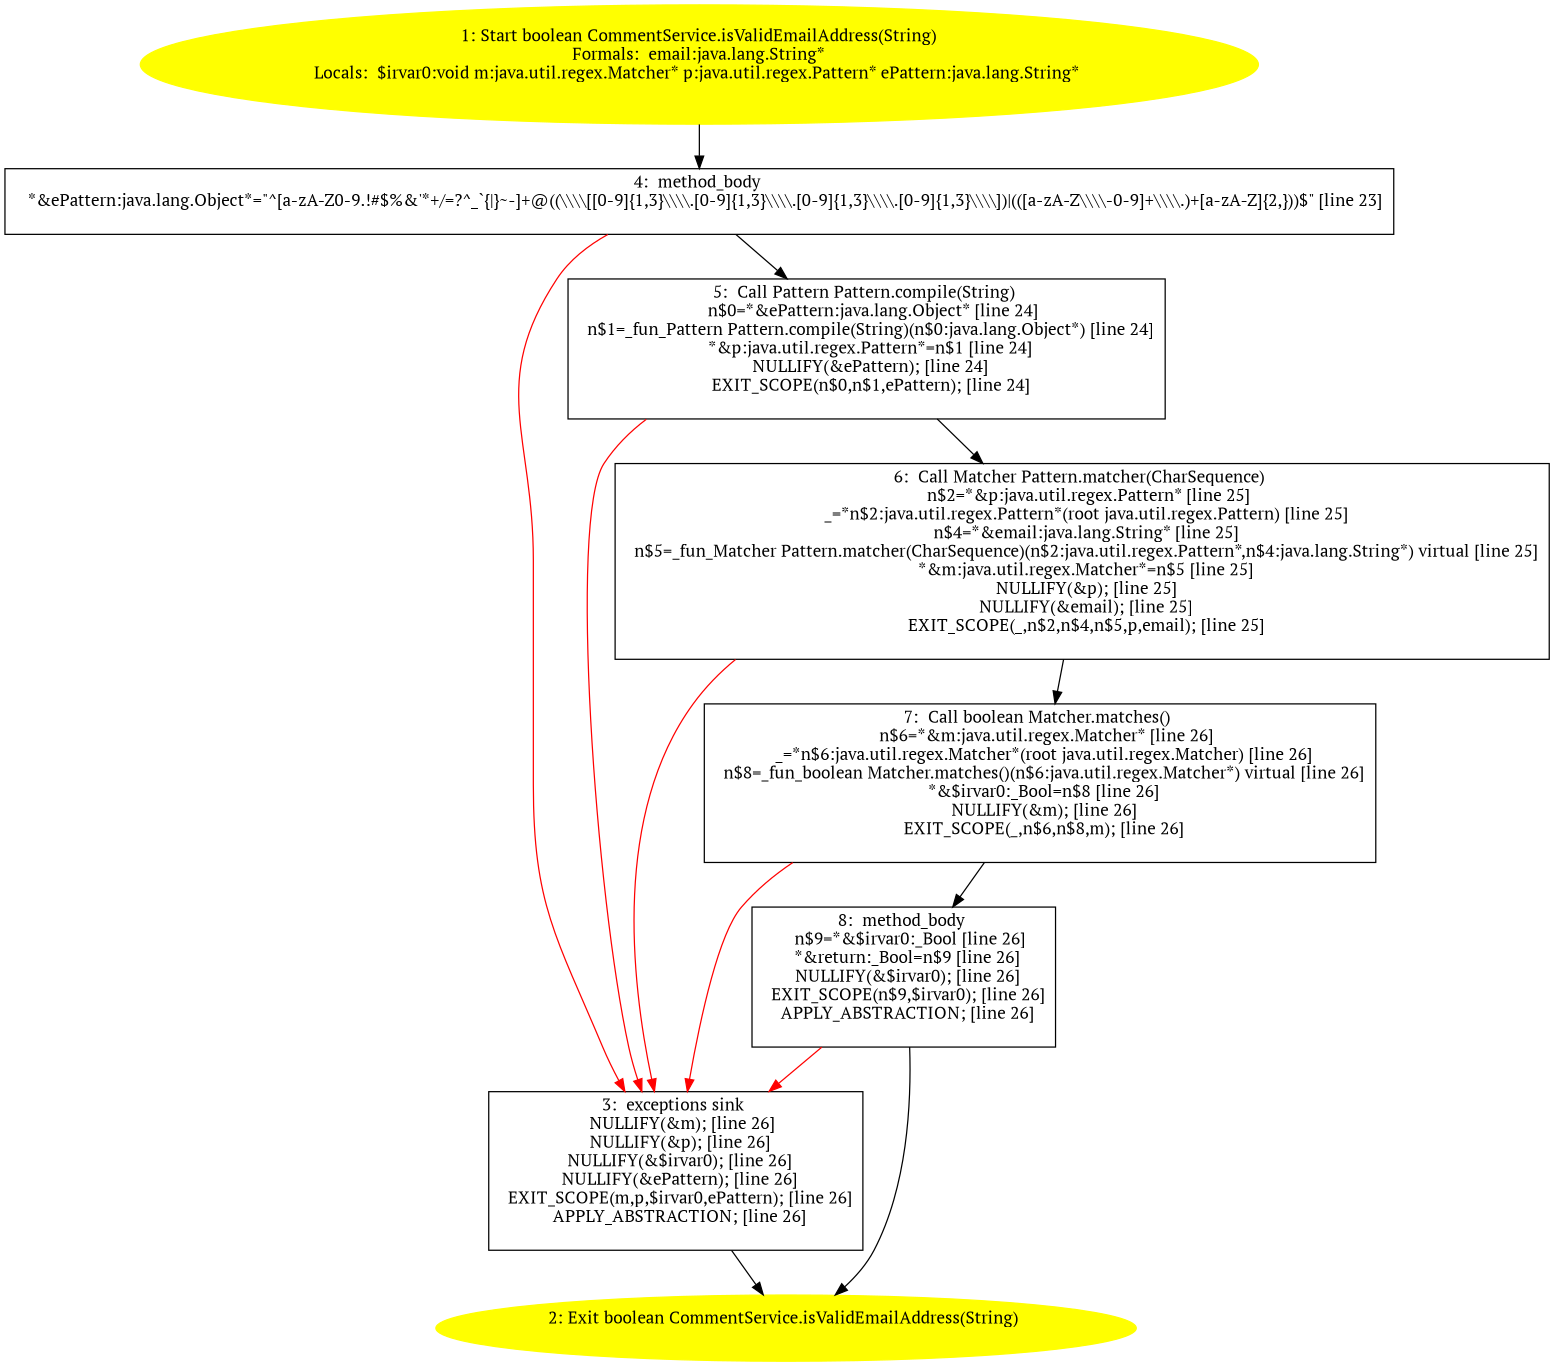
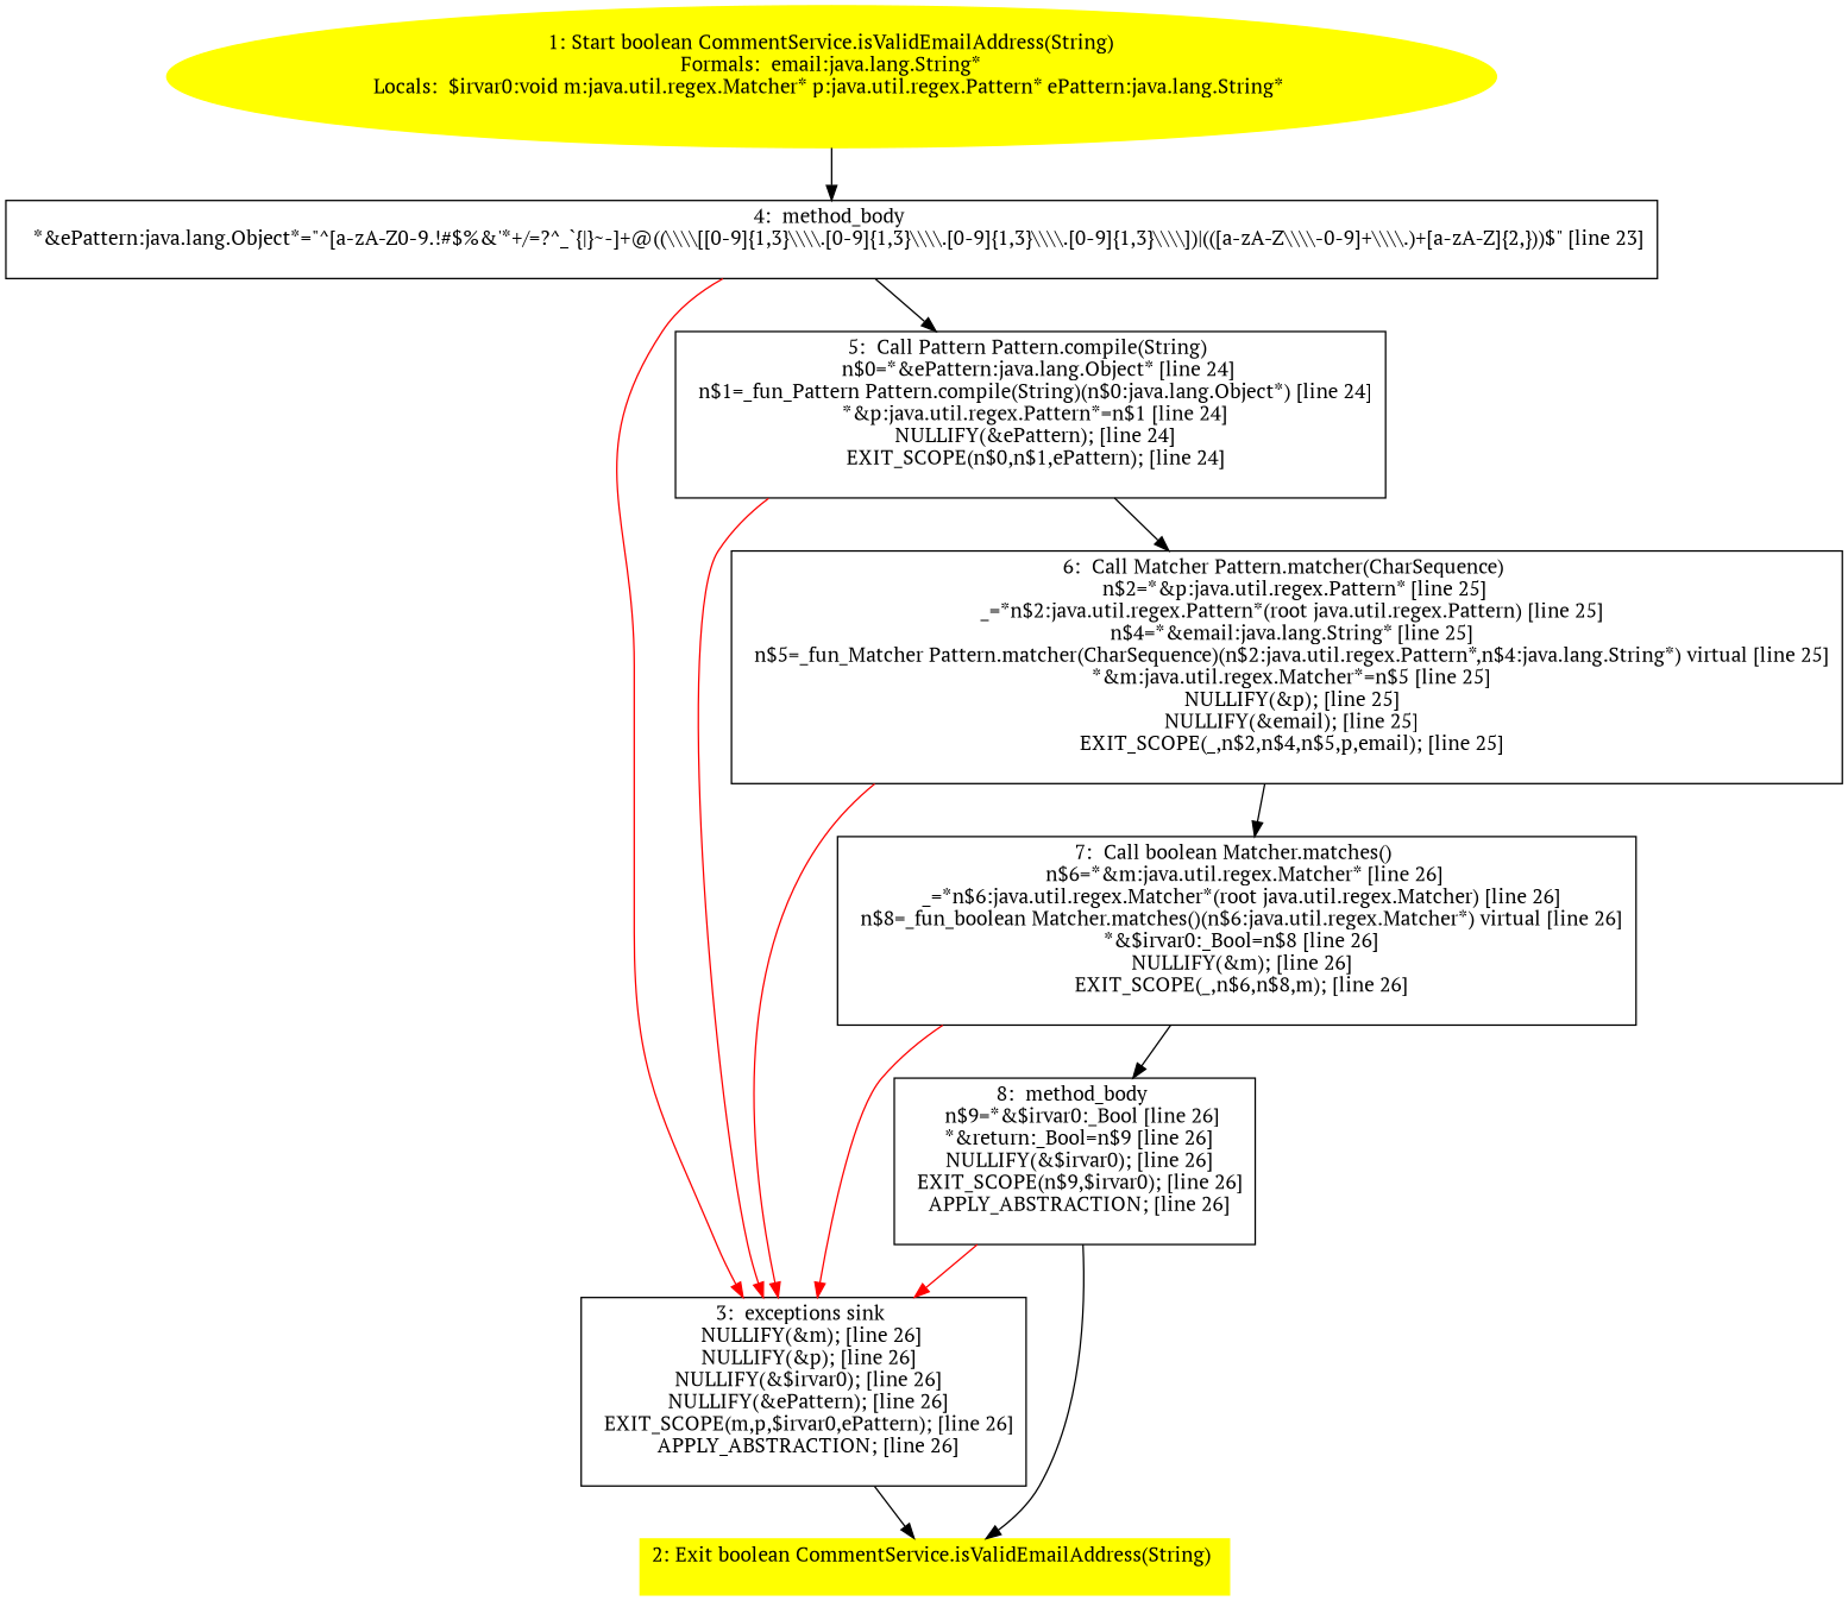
  digraph {
    fontname="PT Serif"
    node [fontname="PT Serif" shape=box]
    edge [fontname="PT Serif"]
    n1 [color=yellow label="1: Start boolean CommentService.isValidEmailAddress(String)\nFormals:  email:java.lang.String*\nLocals:  $irvar0:void m:java.util.regex.Matcher* p:java.util.regex.Pattern* ePattern:java.lang.String* \n  " style=filled shape=""]
    n2 [label="4:  method_body \n   *&ePattern:java.lang.Object*=\"^[a-zA-Z0-9.!#$%&'*+/=?^_`{|}~-]+@((\\\\\\\\[[0-9]{1,3}\\\\\\\\.[0-9]{1,3}\\\\\\\\.[0-9]{1,3}\\\\\\\\.[0-9]{1,3}\\\\\\\\])|(([a-zA-Z\\\\\\\\-0-9]+\\\\\\\\.)+[a-zA-Z]{2,}))$\" [line 23]\n "]
    n3 [label="3:  exceptions sink \n   NULLIFY(&m); [line 26]\n  NULLIFY(&p); [line 26]\n  NULLIFY(&$irvar0); [line 26]\n  NULLIFY(&ePattern); [line 26]\n  EXIT_SCOPE(m,p,$irvar0,ePattern); [line 26]\n  APPLY_ABSTRACTION; [line 26]\n "]
    n4 [label="5:  Call Pattern Pattern.compile(String) \n   n$0=*&ePattern:java.lang.Object* [line 24]\n  n$1=_fun_Pattern Pattern.compile(String)(n$0:java.lang.Object*) [line 24]\n  *&p:java.util.regex.Pattern*=n$1 [line 24]\n  NULLIFY(&ePattern); [line 24]\n  EXIT_SCOPE(n$0,n$1,ePattern); [line 24]\n "]
-   n5 [color=yellow label="2: Exit boolean CommentService.isValidEmailAddress(String) \n  " style=filled shape=""]
+   n5 [color=yellow label="2: Exit boolean CommentService.isValidEmailAddress(String) \n  " style=filled]
    n6 [label="6:  Call Matcher Pattern.matcher(CharSequence) \n   n$2=*&p:java.util.regex.Pattern* [line 25]\n  _=*n$2:java.util.regex.Pattern*(root java.util.regex.Pattern) [line 25]\n  n$4=*&email:java.lang.String* [line 25]\n  n$5=_fun_Matcher Pattern.matcher(CharSequence)(n$2:java.util.regex.Pattern*,n$4:java.lang.String*) virtual [line 25]\n  *&m:java.util.regex.Matcher*=n$5 [line 25]\n  NULLIFY(&p); [line 25]\n  NULLIFY(&email); [line 25]\n  EXIT_SCOPE(_,n$2,n$4,n$5,p,email); [line 25]\n "]
    n7 [label="7:  Call boolean Matcher.matches() \n   n$6=*&m:java.util.regex.Matcher* [line 26]\n  _=*n$6:java.util.regex.Matcher*(root java.util.regex.Matcher) [line 26]\n  n$8=_fun_boolean Matcher.matches()(n$6:java.util.regex.Matcher*) virtual [line 26]\n  *&$irvar0:_Bool=n$8 [line 26]\n  NULLIFY(&m); [line 26]\n  EXIT_SCOPE(_,n$6,n$8,m); [line 26]\n "]
    n8 [label="8:  method_body \n   n$9=*&$irvar0:_Bool [line 26]\n  *&return:_Bool=n$9 [line 26]\n  NULLIFY(&$irvar0); [line 26]\n  EXIT_SCOPE(n$9,$irvar0); [line 26]\n  APPLY_ABSTRACTION; [line 26]\n "]
    n1 -> n2
    n2 -> n3 [color=red]
    n2 -> n4
    n3 -> n5
    n4 -> n3 [color=red]
    n4 -> n6
    n6 -> n3 [color=red]
    n6 -> n7
    n7 -> n3 [color=red]
    n7 -> n8
    n8 -> n3 [color=red]
    n8 -> n5
  }
